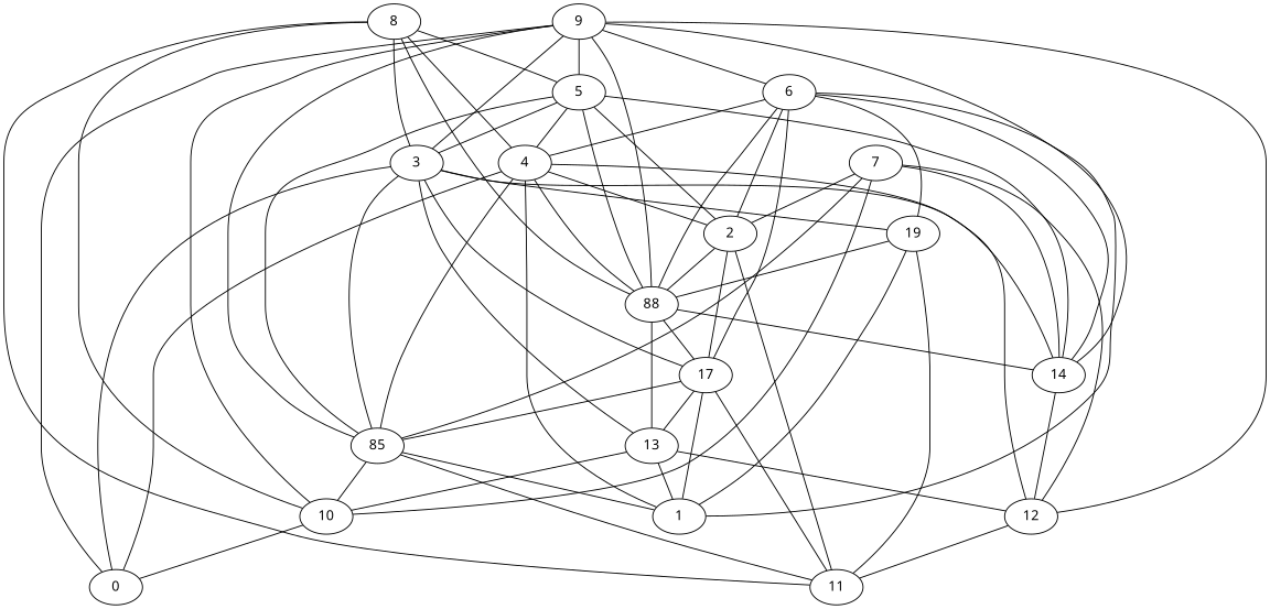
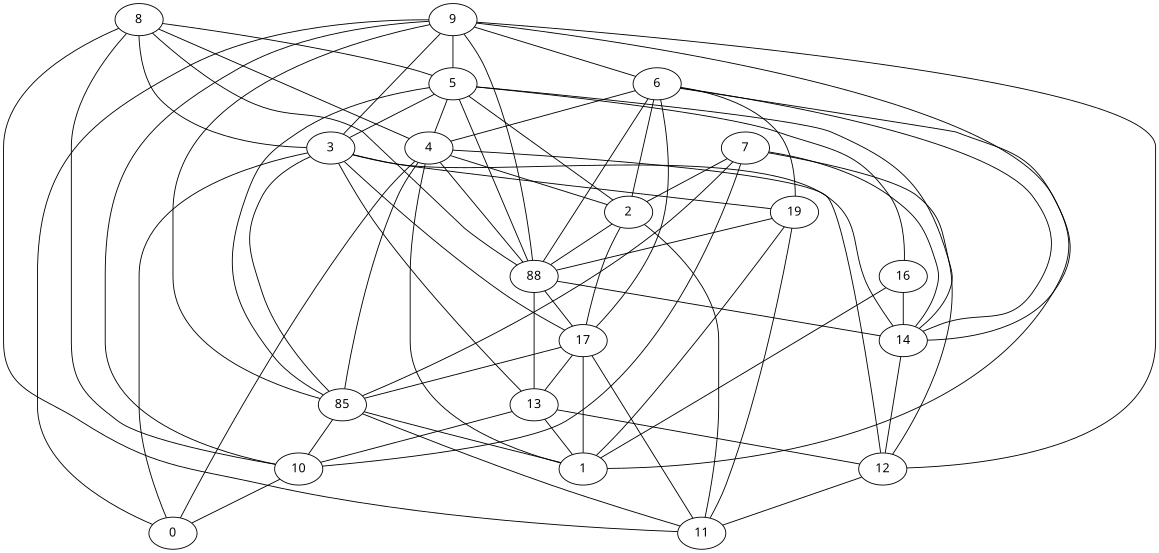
  digraph {
    fontname="Noto Sans"
    node [fontname="Noto Sans"]
    edge [color=black dir=none fontname="Noto Sans"]
    8
    5
    n3 [label=88]
    10
    3
    4
    11
    n8 [label=85]
+   16
    2
    14
    17
    13
    0
    9
    6
    12
    19
    1
    7
    subgraph sub_1 {
      8
      5
      n3
      10
      3
      4
      11
      n8
+     16
      2
      14
      17
      13
      0
      9
      6
      12
      19
      1
      7
    }
    8 -> 5
    8 -> n3
    8 -> 10
    8 -> 3
    8 -> 4
    8 -> 11
    5 -> n3
    5 -> 3
    5 -> 4
    5 -> n8
+   5 -> 16
    5 -> 2
    5 -> 14
    n3 -> 14
    n3 -> 17
    n3 -> 13
    10 -> 0
    3 -> n8
    3 -> 14
    3 -> 17
    3 -> 13
    3 -> 0
    3 -> 19
    4 -> n3
    4 -> n8
    4 -> 2
    4 -> 0
    4 -> 12
    4 -> 1
    n8 -> 10
    n8 -> 11
    n8 -> 1
+   16 -> 14
+   16 -> 1
    2 -> n3
    2 -> 11
    2 -> 17
    14 -> 12
    17 -> 11
    17 -> n8
    17 -> 13
    17 -> 1
    13 -> 10
    13 -> 12
    13 -> 1
    9 -> 5
    9 -> n3
    9 -> 10
    9 -> 3
    9 -> n8
    9 -> 14
    9 -> 0
    9 -> 6
    9 -> 12
    6 -> n3
    6 -> 4
    6 -> 2
    6 -> 14
    6 -> 17
    6 -> 19
    6 -> 1
    12 -> 11
    19 -> n3
    19 -> 11
    19 -> 1
    7 -> 10
    7 -> n8
    7 -> 2
    7 -> 14
    7 -> 12
  }
